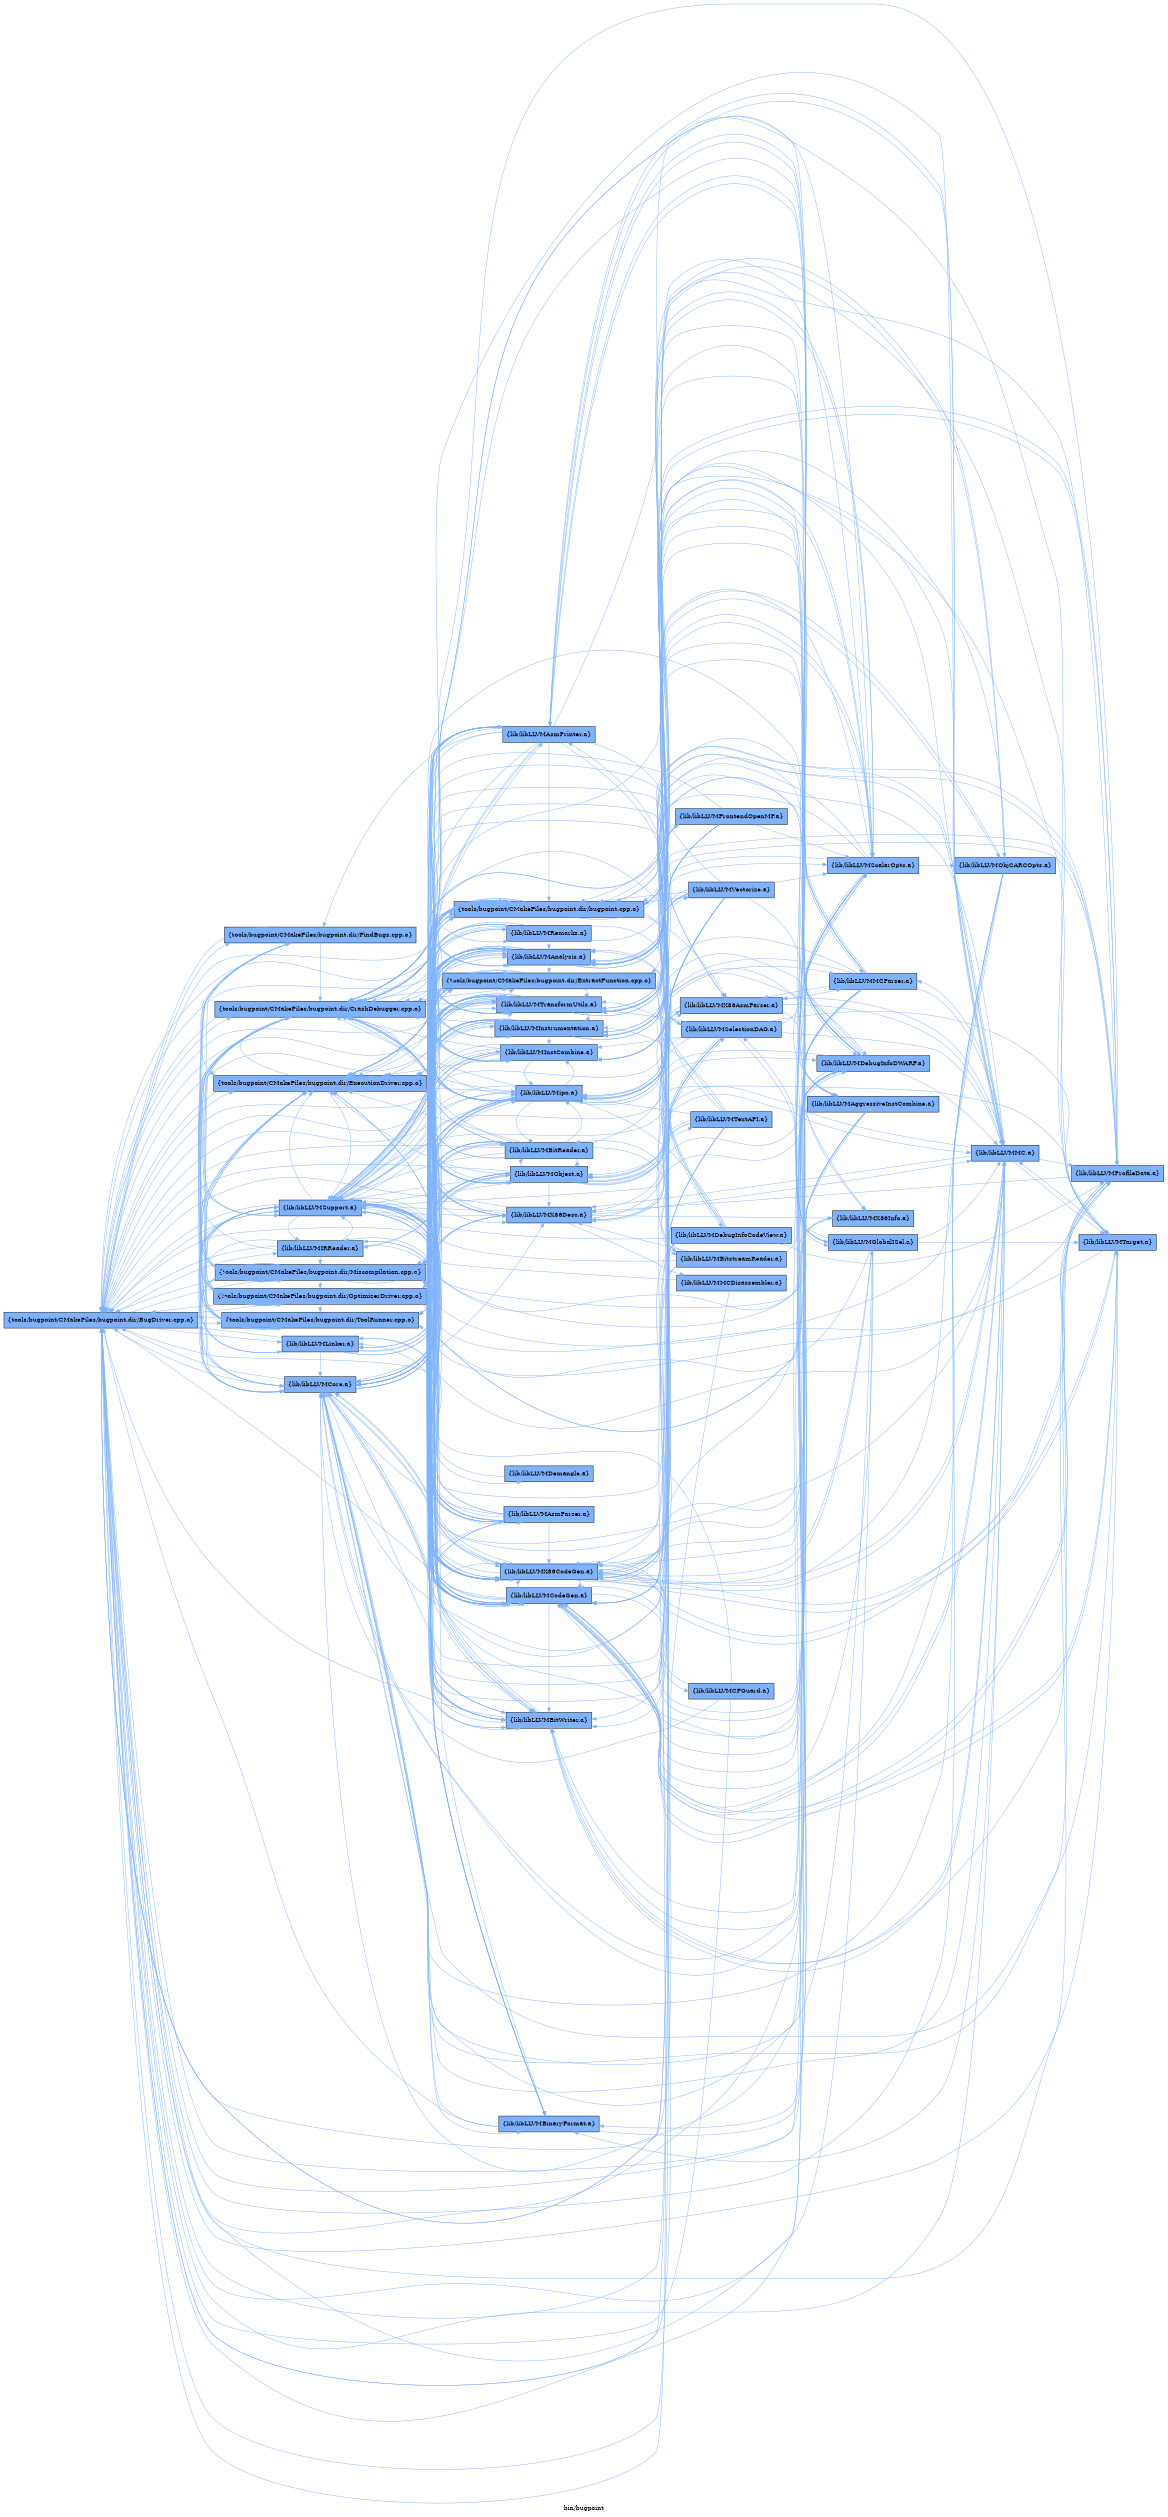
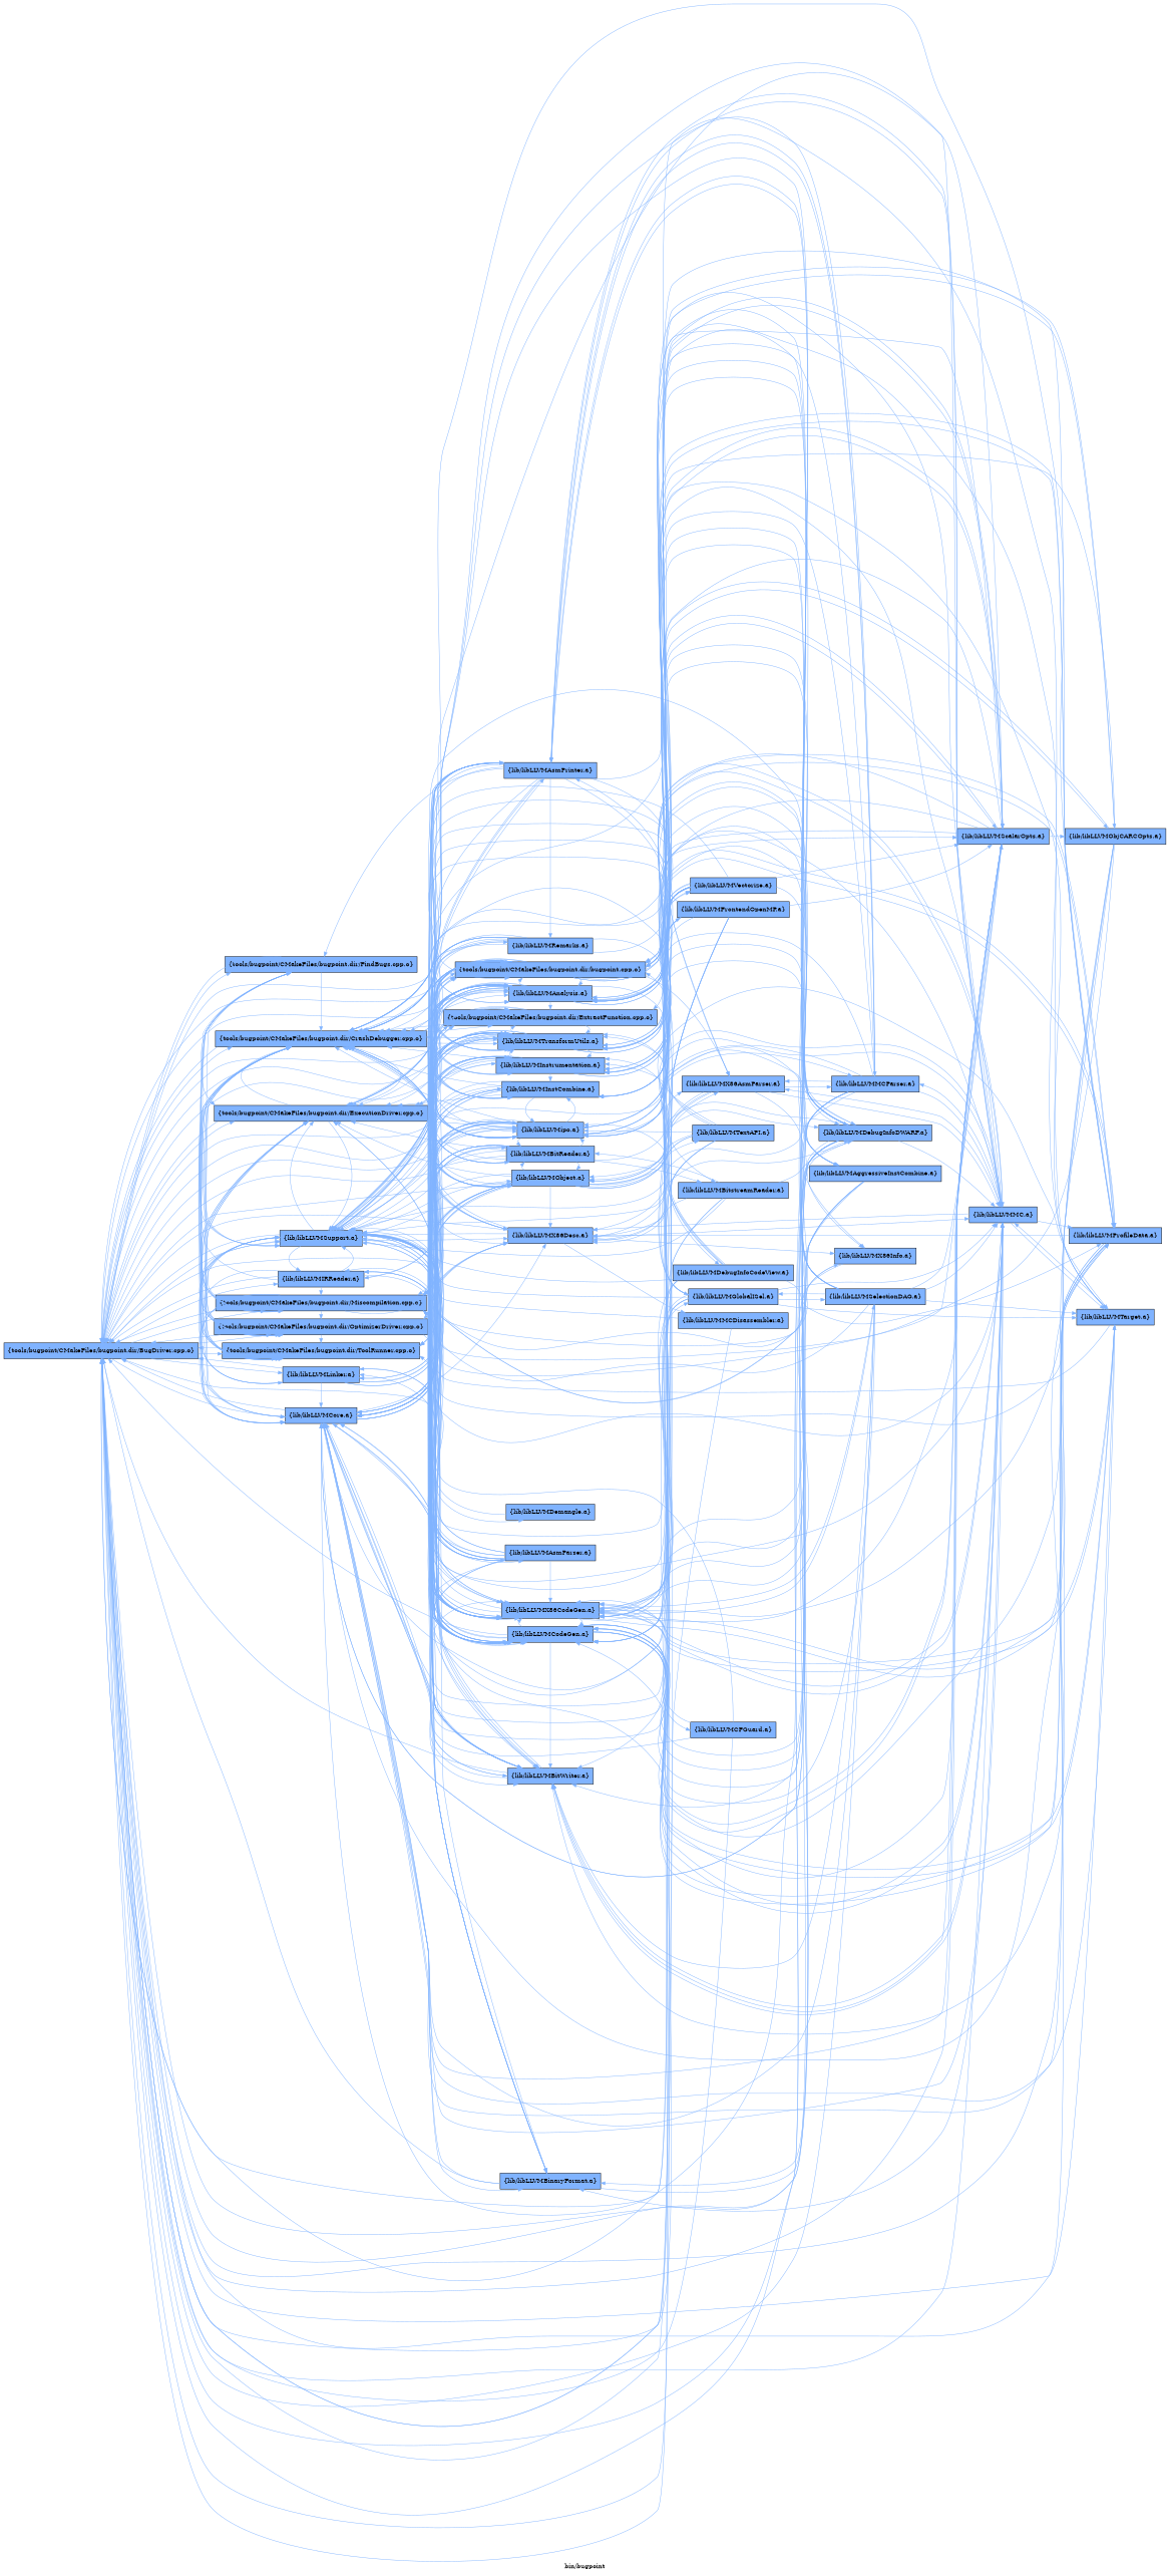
  digraph {
    label="bin/bugpoint"
    rankdir=LR
    node [fillcolor="0.600000 0.5 1" group=1 shape=box style=filled]
    edge [color="0.600000 0.5 1"]
    n1 [label="{tools/bugpoint/CMakeFiles/bugpoint.dir/BugDriver.cpp.o}"]
    n2 [label="{tools/bugpoint/CMakeFiles/bugpoint.dir/CrashDebugger.cpp.o}"]
    n3 [label="{tools/bugpoint/CMakeFiles/bugpoint.dir/ExecutionDriver.cpp.o}"]
    n4 [label="{tools/bugpoint/CMakeFiles/bugpoint.dir/FindBugs.cpp.o}"]
    n5 [label="{tools/bugpoint/CMakeFiles/bugpoint.dir/Miscompilation.cpp.o}"]
    n6 [label="{tools/bugpoint/CMakeFiles/bugpoint.dir/OptimizerDriver.cpp.o}"]
    n7 [label="{tools/bugpoint/CMakeFiles/bugpoint.dir/ToolRunner.cpp.o}"]
    n8 [label="{lib/libLLVMCore.a}"]
    n9 [label="{lib/libLLVMIRReader.a}"]
    n10 [label="{lib/libLLVMLinker.a}"]
    n11 [label="{lib/libLLVMSupport.a}"]
    n12 [label="{tools/bugpoint/CMakeFiles/bugpoint.dir/ExtractFunction.cpp.o}"]
    n13 [label="{tools/bugpoint/CMakeFiles/bugpoint.dir/bugpoint.cpp.o}"]
    n14 [label="{lib/libLLVMAnalysis.a}"]
    n15 [label="{lib/libLLVMTransformUtils.a}"]
    n16 [label="{lib/libLLVMBitWriter.a}"]
    n17 [label="{lib/libLLVMX86CodeGen.a}"]
    n18 [label="{lib/libLLVMCodeGen.a}"]
    n19 [label="{lib/libLLVMBinaryFormat.a}"]
    n20 [label="{lib/libLLVMX86Desc.a}"]
    n21 [label="{lib/libLLVMRemarks.a}"]
    n22 [label="{lib/libLLVMAsmParser.a}"]
    n23 [label="{lib/libLLVMBitReader.a}"]
    n24 [label="{lib/libLLVMipo.a}"]
    n25 [label="{lib/libLLVMObject.a}"]
    n26 [label="{lib/libLLVMInstCombine.a}"]
    n27 [label="{lib/libLLVMInstrumentation.a}"]
    n28 [label="{lib/libLLVMAsmPrinter.a}"]
    n29 [label="{lib/libLLVMDemangle.a}"]
    n30 [label="{lib/libLLVMX86AsmParser.a}"]
    n31 [label="{lib/libLLVMX86Info.a}"]
    n32 [label="{lib/libLLVMAggressiveInstCombine.a}"]
    n33 [label="{lib/libLLVMObjCARCOpts.a}"]
    n34 [label="{lib/libLLVMScalarOpts.a}"]
    n35 [label="{lib/libLLVMTarget.a}"]
    n36 [label="{lib/libLLVMVectorize.a}"]
    n37 [label="{lib/libLLVMProfileData.a}"]
    n38 [label="{lib/libLLVMGlobalISel.a}"]
    n39 [label="{lib/libLLVMMC.a}"]
    n40 [label="{lib/libLLVMSelectionDAG.a}"]
    n41 [label="{lib/libLLVMCFGuard.a}"]
    n42 [label="{lib/libLLVMDebugInfoDWARF.a}"]
    n43 [label="{lib/libLLVMMCDisassembler.a}"]
    n44 [label="{lib/libLLVMBitstreamReader.a}"]
    n45 [label="{lib/libLLVMFrontendOpenMP.a}"]
    n46 [label="{lib/libLLVMMCParser.a}"]
    n47 [label="{lib/libLLVMTextAPI.a}"]
    n48 [label="{lib/libLLVMDebugInfoCodeView.a}"]
    subgraph sub_1 {
      rank=same
      n1
    }
    subgraph sub_2 {
      rank=same
      n2
      n3
      n4
      n5
      n6
      n7
      n8
      n9
      n10
      n11
    }
    subgraph sub_3 {
      rank=same
      n12
      n13
      n14
      n15
      n16
      n17
      n18
      n19
      n20
      n21
      n22
      n23
      n24
      n25
      n26
      n27
      n28
      n29
    }
    n1 -> n2
    n1 -> n3
    n1 -> n4
    n1 -> n5
    n1 -> n6
    n1 -> n7
    n1 -> n8
    n1 -> n9
    n1 -> n10
    n1 -> n11
    n2 -> n1
    n2 -> n3
    n2 -> n6
    n2 -> n8
    n2 -> n11
    n2 -> n12
    n2 -> n13
    n2 -> n14
    n2 -> n15
    n3 -> n1
    n3 -> n2
    n3 -> n6
    n3 -> n7
    n3 -> n11
    n4 -> n1
    n4 -> n2
    n4 -> n3
    n4 -> n5
    n4 -> n6
    n4 -> n11
    n5 -> n1
    n5 -> n2
    n5 -> n3
    n5 -> n4
    n5 -> n6
    n5 -> n7
    n5 -> n8
    n5 -> n10
    n5 -> n11
    n5 -> n12
    n5 -> n13
    n5 -> n15
    n6 -> n1
    n6 -> n2
    n6 -> n3
    n6 -> n7
    n6 -> n11
    n6 -> n16
    n7 -> n1
    n7 -> n2
    n7 -> n3
    n7 -> n4
    n7 -> n11
    n8 -> n1
    n8 -> n2
    n8 -> n3
    n8 -> n4
    n8 -> n11
    n8 -> n12
    n8 -> n13
    n8 -> n14
    n8 -> n16
    n8 -> n17
    n8 -> n18
    n8 -> n19
    n8 -> n20
    n8 -> n21
    n9 -> n1
    n9 -> n2
    n9 -> n5
    n9 -> n8
    n9 -> n11
    n9 -> n18
    n9 -> n22
    n9 -> n23
    n10 -> n1
    n10 -> n2
    n10 -> n8
    n10 -> n11
    n10 -> n14
    n10 -> n15
    n10 -> n17
    n10 -> n24
    n10 -> n25
    n11 -> n1
    n11 -> n2
    n11 -> n3
    n11 -> n7
    n11 -> n8
    n11 -> n9
    n11 -> n12
    n11 -> n13
    n11 -> n14
    n11 -> n16
    n11 -> n17
    n11 -> n18
    n11 -> n20
    n11 -> n24
    n11 -> n25
    n11 -> n26
    n11 -> n27
    n11 -> n28
    n11 -> n29
    n12 -> n1
    n12 -> n2
    n12 -> n3
    n12 -> n6
    n12 -> n8
    n12 -> n11
    n12 -> n15
    n13 -> n1
    n13 -> n2
    n13 -> n3
    n13 -> n8
    n13 -> n11
    n13 -> n14
    n13 -> n15
    n13 -> n17
    n13 -> n18
    n13 -> n20
    n13 -> n24
    n13 -> n26
    n13 -> n27
    n13 -> n30
    n13 -> n31
    n13 -> n32
    n13 -> n33
    n13 -> n34
    n13 -> n35
    n13 -> n36
    n14 -> n1
    n14 -> n2
    n14 -> n3
    n14 -> n5
    n14 -> n7
    n14 -> n8
    n14 -> n11
    n14 -> n12
    n14 -> n13
    n14 -> n17
    n14 -> n18
    n14 -> n19
    n14 -> n24
    n14 -> n25
    n14 -> n34
    n14 -> n37
    n14 -> n38
    n15 -> n1
    n15 -> n2
    n15 -> n3
    n15 -> n5
    n15 -> n7
    n15 -> n8
    n15 -> n10
    n15 -> n11
    n15 -> n12
    n15 -> n13
    n15 -> n14
    n15 -> n16
    n15 -> n17
    n15 -> n18
    n15 -> n24
    n15 -> n26
    n15 -> n27
    n15 -> n33
    n15 -> n34
    n16 -> n1
    n16 -> n2
    n16 -> n8
    n16 -> n11
    n16 -> n13
    n16 -> n14
    n16 -> n17
    n16 -> n25
    n16 -> n39
    n17 -> n1
    n17 -> n2
    n17 -> n8
-   n17 -> n11
+   n17 -> n9
    n17 -> n13
    n17 -> n14
    n17 -> n15
    n17 -> n18
    n17 -> n20
    n17 -> n28
    n17 -> n31
    n17 -> n35
    n17 -> n37
    n17 -> n38
    n17 -> n39
    n17 -> n40
    n17 -> n41
    n18 -> n1
    n18 -> n2
    n18 -> n3
    n18 -> n5
    n18 -> n7
    n18 -> n8
    n18 -> n11
    n18 -> n12
    n18 -> n13
    n18 -> n14
    n18 -> n15
    n18 -> n16
    n18 -> n17
    n18 -> n20
    n18 -> n28
    n18 -> n34
    n18 -> n35
    n18 -> n37
    n18 -> n39
    n19 -> n1
    n19 -> n8
    n19 -> n11
    n19 -> n42
    n20 -> n1
    n20 -> n2
    n20 -> n11
    n20 -> n13
    n20 -> n17
    n20 -> n19
    n20 -> n30
    n20 -> n31
    n20 -> n39
    n20 -> n43
    n21 -> n1
    n21 -> n2
    n21 -> n8
    n21 -> n11
    n21 -> n14
    n21 -> n16
    n21 -> n18
    n21 -> n20
    n21 -> n23
    n21 -> n42
    n21 -> n44
    n22 -> n1
    n22 -> n2
    n22 -> n3
    n22 -> n5
    n22 -> n8
    n22 -> n9
    n22 -> n10
    n22 -> n11
    n22 -> n14
    n22 -> n15
    n22 -> n16
    n22 -> n17
    n22 -> n18
    n22 -> n19
    n22 -> n24
    n23 -> n1
    n23 -> n2
    n23 -> n3
    n23 -> n5
    n23 -> n8
    n23 -> n11
    n23 -> n14
    n23 -> n15
    n23 -> n16
    n23 -> n17
    n23 -> n18
    n23 -> n20
    n23 -> n22
    n23 -> n24
    n23 -> n25
    n23 -> n27
    n23 -> n42
    n23 -> n44
    n24 -> n1
    n24 -> n2
    n24 -> n3
    n24 -> n5
    n24 -> n7
    n24 -> n8
    n24 -> n9
    n24 -> n10
    n24 -> n11
    n24 -> n12
    n24 -> n13
    n24 -> n14
    n24 -> n15
    n24 -> n16
    n24 -> n17
    n24 -> n18
    n24 -> n23
    n24 -> n26
    n24 -> n27
    n24 -> n32
    n24 -> n34
    n24 -> n36
    n24 -> n37
    n24 -> n45
    n25 -> n1
    n25 -> n2
    n25 -> n3
    n25 -> n5
    n25 -> n8
    n25 -> n11
    n25 -> n14
    n25 -> n15
    n25 -> n16
    n25 -> n17
    n25 -> n18
    n25 -> n19
    n25 -> n20
    n25 -> n23
    n25 -> n24
    n25 -> n27
    n25 -> n28
    n25 -> n30
    n25 -> n35
    n25 -> n39
    n25 -> n42
    n25 -> n46
    n25 -> n47
    n26 -> n1
    n26 -> n2
    n26 -> n3
    n26 -> n5
    n26 -> n8
    n26 -> n11
    n26 -> n13
    n26 -> n14
    n26 -> n15
    n26 -> n16
    n26 -> n17
    n26 -> n18
    n26 -> n24
    n27 -> n1
    n27 -> n2
    n27 -> n3
    n27 -> n5
    n27 -> n8
    n27 -> n11
    n27 -> n13
    n27 -> n14
    n27 -> n15
    n27 -> n17
    n27 -> n18
    n27 -> n24
    n27 -> n26
    n27 -> n37
    n27 -> n39
    n28 -> n1
    n28 -> n2
    n28 -> n3
    n28 -> n4
    n28 -> n8
    n28 -> n11
    n28 -> n13
    n28 -> n14
    n28 -> n15
    n28 -> n16
    n28 -> n17
    n28 -> n18
    n28 -> n19
    n28 -> n20
    n28 -> n21
    n28 -> n24
    n28 -> n30
    n28 -> n35
    n28 -> n39
    n28 -> n42
    n28 -> n46
    n28 -> n48
    n29 -> n11
    n30 -> n1
    n30 -> n2
    n30 -> n11
    n30 -> n20
    n30 -> n31
    n30 -> n39
    n30 -> n46
    n31 -> n1
    n31 -> n11
    n32 -> n1
    n32 -> n8
    n32 -> n11
    n32 -> n14
    n32 -> n15
    n32 -> n17
    n32 -> n18
    n33 -> n1
    n33 -> n8
    n33 -> n11
    n33 -> n13
    n33 -> n14
    n33 -> n15
    n33 -> n17
    n33 -> n18
    n34 -> n1
    n34 -> n2
    n34 -> n3
    n34 -> n5
    n34 -> n8
    n34 -> n11
    n34 -> n12
    n34 -> n13
    n34 -> n14
    n34 -> n15
    n34 -> n16
    n34 -> n17
    n34 -> n18
    n34 -> n24
    n34 -> n26
    n34 -> n27
    n34 -> n33
    n35 -> n1
    n35 -> n8
    n35 -> n11
    n35 -> n14
    n35 -> n17
    n35 -> n18
    n35 -> n39
    n36 -> n1
    n36 -> n2
    n36 -> n5
    n36 -> n8
    n36 -> n11
    n36 -> n13
    n36 -> n14
    n36 -> n15
    n36 -> n17
    n36 -> n18
    n36 -> n24
    n36 -> n26
    n36 -> n27
    n36 -> n32
    n36 -> n34
    n37 -> n1
    n37 -> n2
    n37 -> n8
    n37 -> n11
    n37 -> n13
    n37 -> n14
    n37 -> n16
    n37 -> n17
    n37 -> n18
    n37 -> n20
    n37 -> n24
    n37 -> n27
    n38 -> n1
    n38 -> n2
    n38 -> n8
    n38 -> n11
    n38 -> n13
    n38 -> n15
    n38 -> n17
    n38 -> n18
    n38 -> n35
    n38 -> n39
    n38 -> n40
    n39 -> n1
    n39 -> n2
    n39 -> n3
    n39 -> n8
    n39 -> n9
    n39 -> n11
    n39 -> n14
    n39 -> n16
    n39 -> n17
    n39 -> n18
    n39 -> n19
    n39 -> n20
    n39 -> n25
    n39 -> n26
    n39 -> n27
    n39 -> n28
    n39 -> n30
    n39 -> n35
    n39 -> n37
    n39 -> n46
    n40 -> n1
    n40 -> n2
    n40 -> n8
    n40 -> n11
-   n13 -> n40
+   n40 -> n13
    n40 -> n14
    n40 -> n15
    n40 -> n16
    n40 -> n17
    n40 -> n18
    n40 -> n24
    n40 -> n26
    n40 -> n34
    n40 -> n35
    n40 -> n38
    n40 -> n39
    n41 -> n1
    n41 -> n8
    n41 -> n11
    n41 -> n17
    n42 -> n1
    n42 -> n2
    n42 -> n3
    n42 -> n8
    n42 -> n11
    n42 -> n14
    n42 -> n15
    n42 -> n16
    n42 -> n17
    n42 -> n18
    n42 -> n19
    n42 -> n20
    n42 -> n24
    n42 -> n25
    n42 -> n27
    n42 -> n28
    n42 -> n39
    n43 -> n1
    n43 -> n11
    n44 -> n1
    n44 -> n11
    n44 -> n16
    n44 -> n20
    n44 -> n23
    n44 -> n42
    n45 -> n1
    n45 -> n2
    n45 -> n8
    n45 -> n11
    n45 -> n14
    n45 -> n15
    n45 -> n17
    n45 -> n18
    n45 -> n26
    n45 -> n27
    n45 -> n34
    n46 -> n1
    n46 -> n2
    n46 -> n8
    n46 -> n11
    n46 -> n13
    n46 -> n14
    n46 -> n17
    n46 -> n18
    n46 -> n20
    n46 -> n24
    n46 -> n25
    n46 -> n28
    n46 -> n30
    n46 -> n39
    n47 -> n1
    n47 -> n2
    n47 -> n11
    n47 -> n15
    n47 -> n17
    n47 -> n18
    n47 -> n20
    n47 -> n24
    n47 -> n25
    n47 -> n27
    n48 -> n1
    n48 -> n2
    n48 -> n8
    n48 -> n10
    n48 -> n11
-   n48 -> n14
+   n48 -> n27
    n48 -> n17
    n48 -> n24
    n48 -> n28
    n48 -> n37
  }
